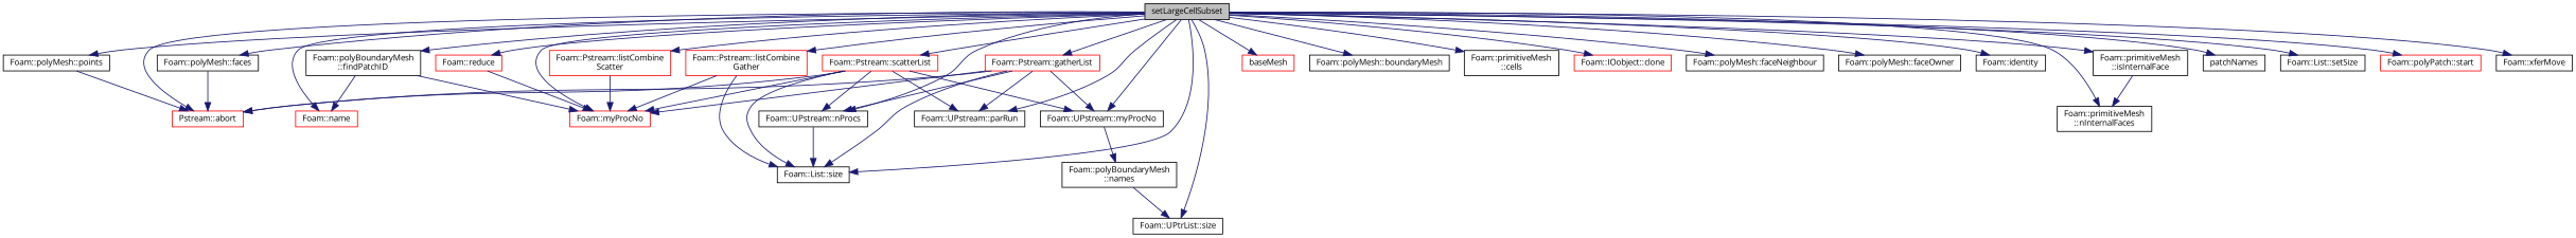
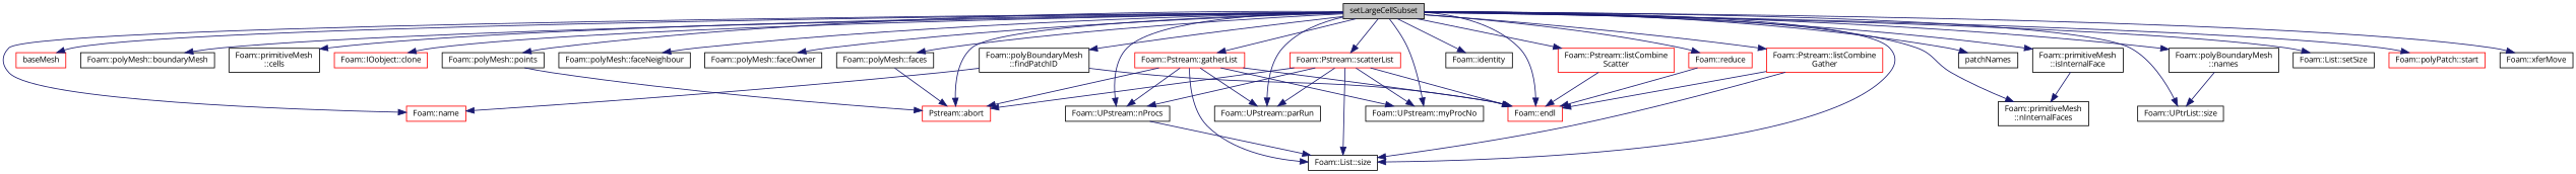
  digraph {
    fontname="Open Sans"
    rankdir=TB
    node [color=black fontname="Open Sans" fontsize=10 shape=record]
    edge [color=midnightblue fontname="Open Sans" fontsize=10 labelfontname=Helvetica labelfontsize=10 style=solid]
    n1 [fillcolor=grey75 fontcolor=black height=0.2 label=setLargeCellSubset style=filled width=0.4]
    n2 [color=red height=0.2 label="Pstream::abort" width=0.4]
    n3 [color=red height=0.2 label=baseMesh width=0.4]
    n4 [height=0.2 label="Foam::polyMesh::boundaryMesh" width=0.4]
    n5 [height=0.2 label="Foam::primitiveMesh\l::cells" width=0.4]
    n6 [color=red height=0.2 label="Foam::IOobject::clone" width=0.4]
-   n7 [color=red height=0.2 label="Foam::myProcNo" width=0.4]
+   n7 [color=red height=0.2 label="Foam::endl" width=0.4]
    n8 [height=0.2 label="Foam::polyMesh::faceNeighbour" width=0.4]
    n9 [height=0.2 label="Foam::polyMesh::faceOwner" width=0.4]
    n10 [height=0.2 label="Foam::polyMesh::faces" width=0.4]
    n11 [height=0.2 label="Foam::polyBoundaryMesh\l::findPatchID" width=0.4]
    n12 [color=red height=0.2 label="Foam::name" width=0.4]
    n13 [color=red height=0.2 label="Foam::Pstream::gatherList" width=0.4]
    n14 [height=0.2 label="Foam::UPstream::parRun" width=0.4]
    n15 [height=0.2 label="Foam::UPstream::nProcs" width=0.4]
    n16 [height=0.2 label="Foam::List::size" width=0.4]
    n17 [height=0.2 label="Foam::UPstream::myProcNo" width=0.4]
    n18 [height=0.2 label="Foam::identity" width=0.4]
    n19 [height=0.2 label="Foam::primitiveMesh\l::isInternalFace" width=0.4]
    n20 [height=0.2 label="Foam::primitiveMesh\l::nInternalFaces" width=0.4]
    n21 [color=red height=0.2 label="Foam::Pstream::listCombine\lGather" width=0.4]
    n22 [color=red height=0.2 label="Foam::Pstream::listCombine\lScatter" width=0.4]
    n23 [height=0.2 label="Foam::polyBoundaryMesh\l::names" width=0.4]
    n24 [height=0.2 label="Foam::UPtrList::size" width=0.4]
    n25 [height=0.2 label=patchNames width=0.4]
    n26 [height=0.2 label="Foam::polyMesh::points" width=0.4]
    n27 [color=red height=0.2 label="Foam::reduce" width=0.4]
    n28 [color=red height=0.2 label="Foam::Pstream::scatterList" width=0.4]
    n29 [height=0.2 label="Foam::List::setSize" width=0.4]
    n30 [color=red height=0.2 label="Foam::polyPatch::start" width=0.4]
    n31 [height=0.2 label="Foam::xferMove" width=0.4]
    n1 -> n2
    n1 -> n3
    n1 -> n4
    n1 -> n5
    n1 -> n6
    n1 -> n7
    n1 -> n8
    n1 -> n9
    n1 -> n10
    n1 -> n11
    n1 -> n12
    n1 -> n13
    n1 -> n14
    n1 -> n15
    n1 -> n16
    n1 -> n17
    n1 -> n18
    n1 -> n19
    n1 -> n20
    n1 -> n21
    n1 -> n22
-   n17 -> n23
+   n1 -> n23
    n1 -> n24
    n1 -> n25
    n1 -> n26
    n1 -> n27
    n1 -> n28
    n1 -> n29
    n1 -> n30
    n1 -> n31
    n10 -> n2
    n11 -> n7
    n11 -> n12
    n13 -> n2
    n13 -> n7
    n13 -> n14
    n13 -> n15
    n13 -> n16
    n13 -> n17
    n15 -> n16
    n19 -> n20
    n21 -> n7
    n21 -> n16
    n22 -> n7
    n23 -> n24
    n26 -> n2
    n27 -> n7
    n28 -> n2
    n28 -> n7
    n28 -> n14
    n28 -> n15
    n28 -> n16
    n28 -> n17
  }
